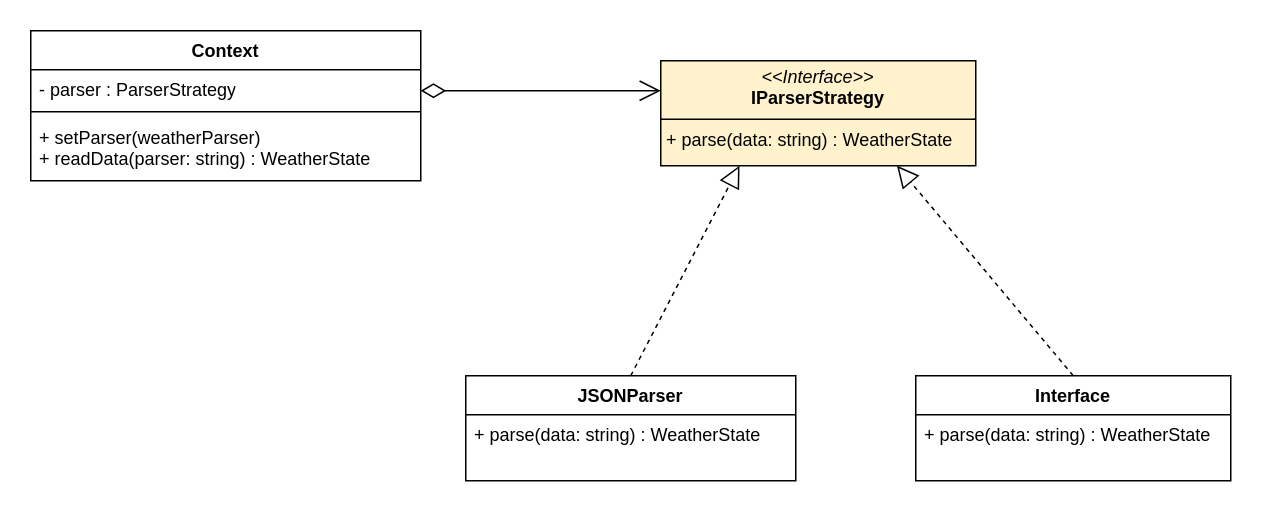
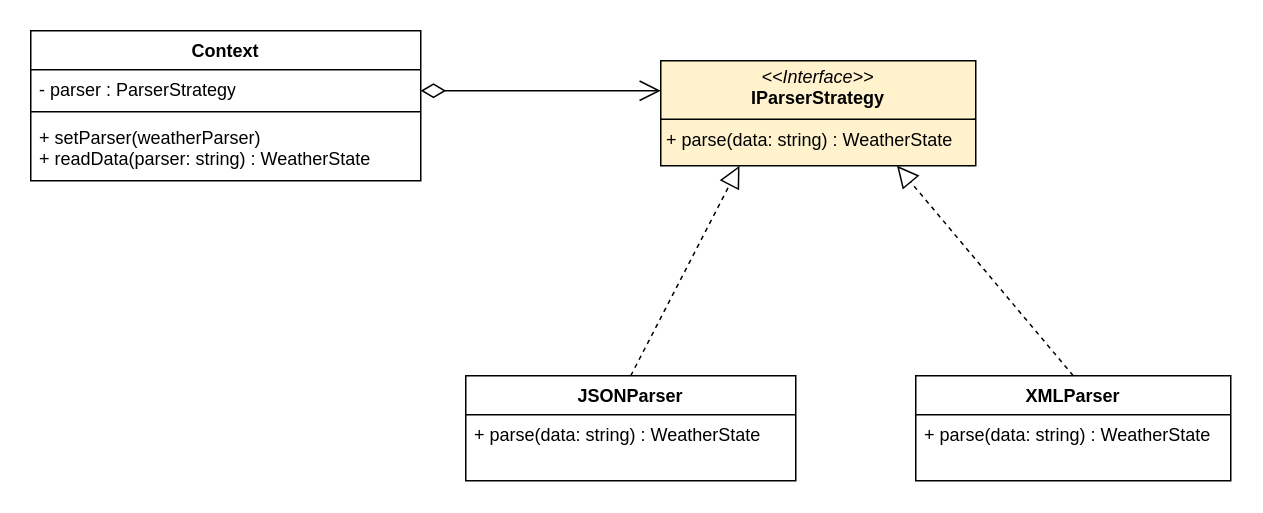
  <mxCell id="0" />
  <mxCell id="1" parent="0" />
  <mxCell id="2" value="Context" style="swimlane;fontStyle=1;align=center;verticalAlign=top;childLayout=stackLayout;horizontal=1;startSize=26;horizontalStack=0;resizeParent=1;resizeParentMax=0;resizeLast=0;collapsible=1;marginBottom=0;whiteSpace=wrap;html=1;" parent="1" vertex="1"><mxGeometry x="20" y="20" width="260" height="100" as="geometry" /></mxCell>
  <mxCell id="3" value="- parser : ParserStrategy" style="text;strokeColor=none;fillColor=none;align=left;verticalAlign=top;spacingLeft=4;spacingRight=4;overflow=hidden;rotatable=0;points=[[0,0.5],[1,0.5]];portConstraint=eastwest;whiteSpace=wrap;html=1;" parent="2" vertex="1"><mxGeometry y="26" width="260" height="24" as="geometry" /></mxCell>
  <mxCell id="4" value="" style="line;strokeWidth=1;fillColor=none;align=left;verticalAlign=middle;spacingTop=-1;spacingLeft=3;spacingRight=3;rotatable=0;labelPosition=right;points=[];portConstraint=eastwest;strokeColor=inherit;" parent="2" vertex="1"><mxGeometry y="50" width="260" height="8" as="geometry" /></mxCell>
  <mxCell id="5" value="+ setParser(weatherParser)&lt;div&gt;&lt;div style=&quot;forced-color-adjust: none; box-shadow: none !important;&quot;&gt;+ readData(parser: string) : WeatherState&lt;/div&gt;&lt;div style=&quot;forced-color-adjust: none; box-shadow: none !important;&quot;&gt;&lt;div style=&quot;forced-color-adjust: none; box-shadow: none !important;&quot;&gt;&lt;br style=&quot;forced-color-adjust: none; color: rgb(255, 255, 255); background-color: rgb(27, 29, 30); box-shadow: none !important;&quot;&gt;&lt;/div&gt;&lt;/div&gt;&lt;/div&gt;" style="text;strokeColor=none;fillColor=none;align=left;verticalAlign=top;spacingLeft=4;spacingRight=4;overflow=hidden;rotatable=0;points=[[0,0.5],[1,0.5]];portConstraint=eastwest;whiteSpace=wrap;html=1;" parent="2" vertex="1"><mxGeometry y="58" width="260" height="42" as="geometry" /></mxCell>
  <mxCell id="6" value="&lt;p style=&quot;margin:0px;margin-top:4px;text-align:center;&quot;&gt;&lt;i&gt;&amp;lt;&amp;lt;Interface&amp;gt;&amp;gt;&lt;/i&gt;&lt;br&gt;&lt;b&gt;IParserStrategy&lt;/b&gt;&lt;/p&gt;&lt;hr size=&quot;1&quot; style=&quot;border-style:solid;&quot;&gt;&lt;p style=&quot;margin:0px;margin-left:4px;&quot;&gt;+ parse(data: string) : WeatherState&lt;br&gt;&lt;br&gt;&lt;/p&gt;" style="verticalAlign=top;align=left;overflow=fill;html=1;whiteSpace=wrap;fillColor=#fff2cc;" parent="1" vertex="1"><mxGeometry x="440" y="40" width="210" height="70" as="geometry" /></mxCell>
  <mxCell id="7" value="" style="endArrow=open;html=1;endSize=12;startArrow=diamondThin;startSize=14;startFill=0;edgeStyle=orthogonalEdgeStyle;align=left;verticalAlign=bottom;rounded=0;" parent="1" edge="1"><mxGeometry x="-1" y="3" relative="1" as="geometry"><mxPoint x="280" y="60" as="sourcePoint" /><mxPoint x="440" y="60" as="targetPoint" /></mxGeometry></mxCell>
  <mxCell id="8" value="JSONParser" style="swimlane;fontStyle=1;align=center;verticalAlign=top;childLayout=stackLayout;horizontal=1;startSize=26;horizontalStack=0;resizeParent=1;resizeParentMax=0;resizeLast=0;collapsible=1;marginBottom=0;whiteSpace=wrap;html=1;" parent="1" vertex="1"><mxGeometry x="310" y="250" width="220" height="70" as="geometry" /></mxCell>
  <mxCell id="9" value="&lt;div&gt;&lt;div&gt;+ parse(data: string) : WeatherState&lt;br&gt;&lt;/div&gt;&lt;/div&gt;" style="text;strokeColor=none;fillColor=none;align=left;verticalAlign=top;spacingLeft=4;spacingRight=4;overflow=hidden;rotatable=0;points=[[0,0.5],[1,0.5]];portConstraint=eastwest;whiteSpace=wrap;html=1;" parent="8" vertex="1"><mxGeometry y="26" width="220" height="44" as="geometry" /></mxCell>
- <mxCell id="10" value="Interface" style="swimlane;fontStyle=1;align=center;verticalAlign=top;childLayout=stackLayout;horizontal=1;startSize=26;horizontalStack=0;resizeParent=1;resizeParentMax=0;resizeLast=0;collapsible=1;marginBottom=0;whiteSpace=wrap;html=1;" parent="1" vertex="1"><mxGeometry x="610" y="250" width="210" height="70" as="geometry" /></mxCell>
+ <mxCell id="10" value="XMLParser" style="swimlane;fontStyle=1;align=center;verticalAlign=top;childLayout=stackLayout;horizontal=1;startSize=26;horizontalStack=0;resizeParent=1;resizeParentMax=0;resizeLast=0;collapsible=1;marginBottom=0;whiteSpace=wrap;html=1;" parent="1" vertex="1"><mxGeometry x="610" y="250" width="210" height="70" as="geometry" /></mxCell>
  <mxCell id="11" value="&lt;div&gt;&lt;div&gt;+ parse(data: string) : WeatherState&lt;br&gt;&lt;/div&gt;&lt;/div&gt;" style="text;strokeColor=none;fillColor=none;align=left;verticalAlign=top;spacingLeft=4;spacingRight=4;overflow=hidden;rotatable=0;points=[[0,0.5],[1,0.5]];portConstraint=eastwest;whiteSpace=wrap;html=1;" parent="10" vertex="1"><mxGeometry y="26" width="210" height="44" as="geometry" /></mxCell>
  <mxCell id="12" value="" style="endArrow=block;dashed=1;endFill=0;endSize=12;html=1;rounded=0;entryX=0.25;entryY=1;entryDx=0;entryDy=0;exitX=0.5;exitY=0;exitDx=0;exitDy=0;" parent="1" source="8" target="6" edge="1"><mxGeometry width="160" relative="1" as="geometry"><mxPoint x="140" y="230" as="sourcePoint" /><mxPoint x="300" y="230" as="targetPoint" /></mxGeometry></mxCell>
  <mxCell id="13" value="" style="endArrow=block;dashed=1;endFill=0;endSize=12;html=1;rounded=0;entryX=0.75;entryY=1;entryDx=0;entryDy=0;exitX=0.5;exitY=0;exitDx=0;exitDy=0;" parent="1" source="10" target="6" edge="1"><mxGeometry width="160" relative="1" as="geometry"><mxPoint x="140" y="230" as="sourcePoint" /><mxPoint x="300" y="230" as="targetPoint" /></mxGeometry></mxCell>
